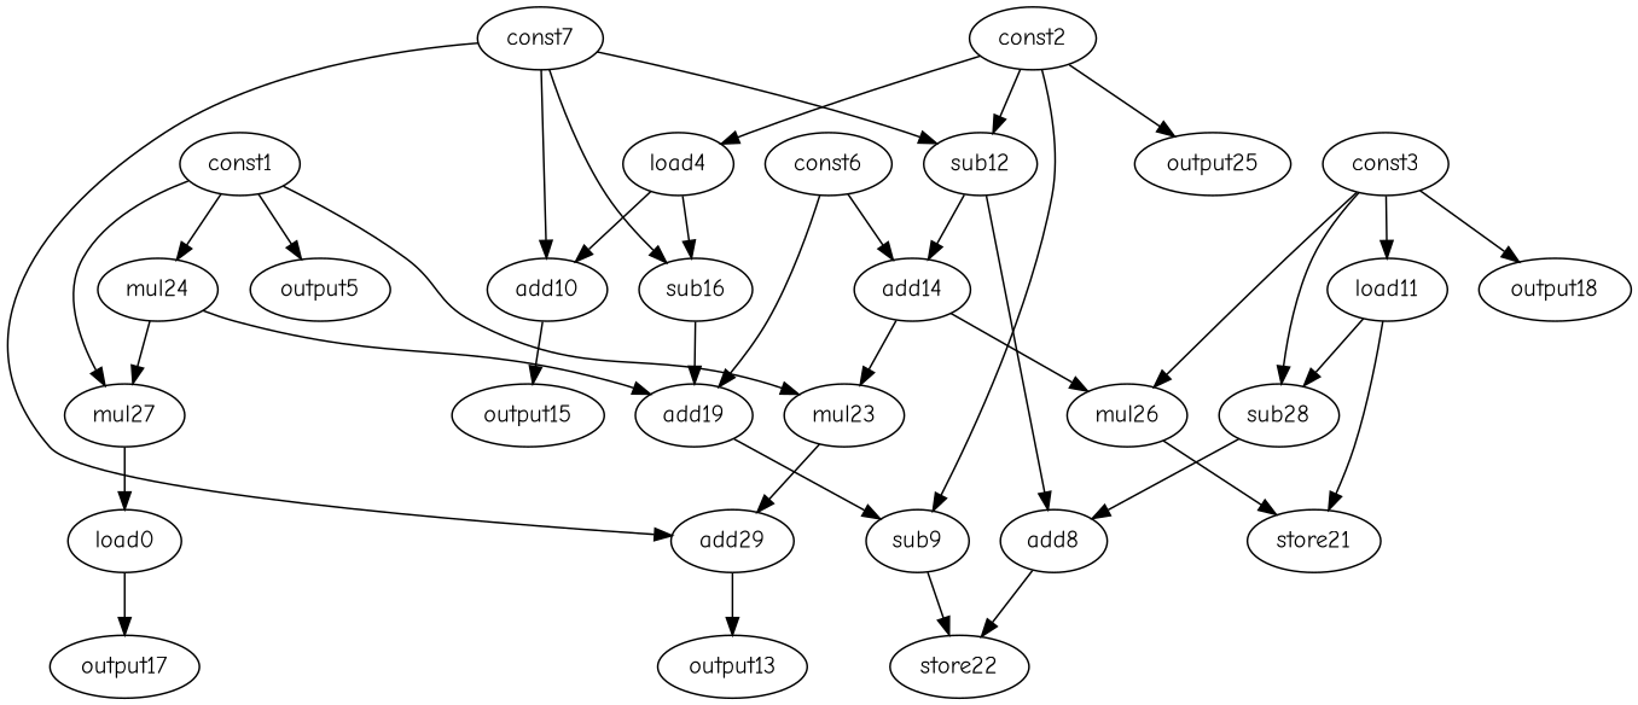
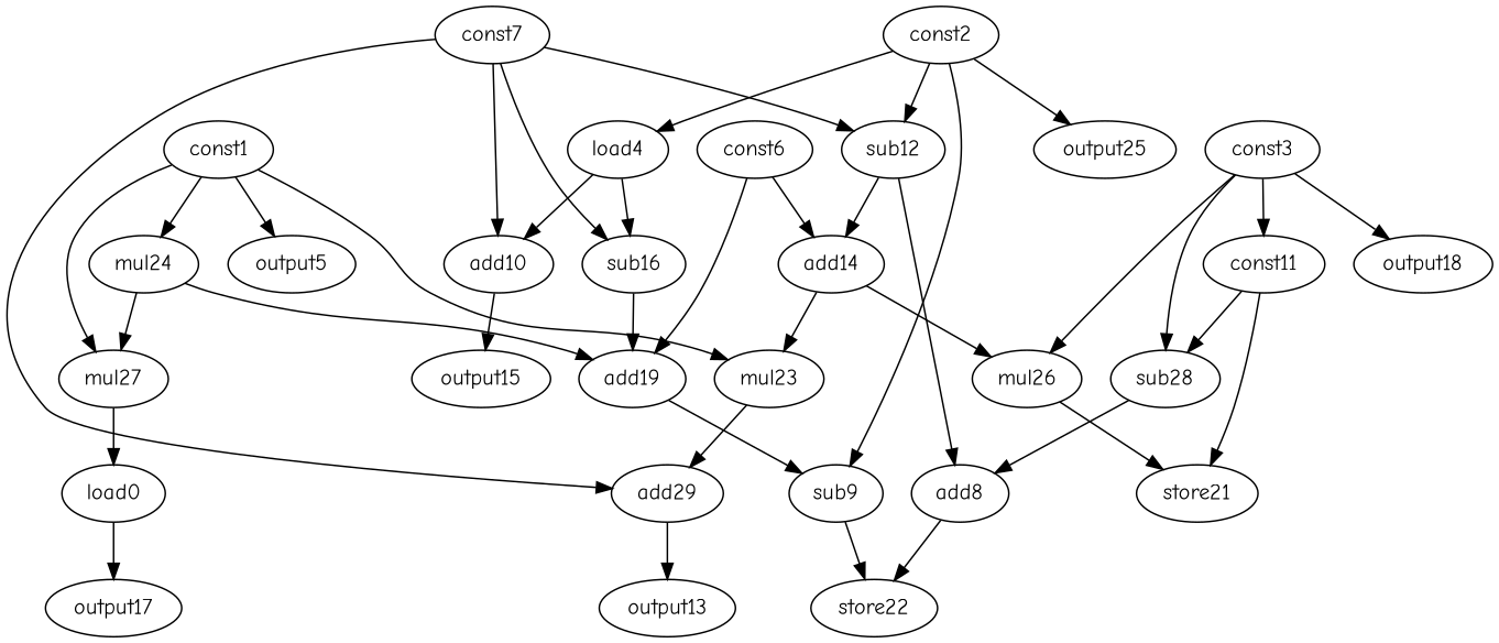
  digraph {
    fontname="Comic Neue"
    node [fontname="Comic Neue" opcode=output]
    edge [fontname="Comic Neue" operand=0]
    load0 [opcode=load]
    output17
    const1 [opcode=const]
    output5
    mul23 [opcode=mul]
    mul24 [opcode=mul]
    mul27 [opcode=mul]
    add29 [opcode=add]
    add19 [opcode=add]
    const2 [opcode=const]
    load4 [opcode=load]
    sub9 [opcode=sub]
    sub12 [opcode=sub]
    output25
    add10 [opcode=add]
    sub16 [opcode=sub]
    store22 [opcode=store]
    add14 [opcode=add]
    add8 [opcode=add]
    const3 [opcode=const]
-   load11 [opcode=load]
+   load11 [opcode=load label=const11]
    output18
    mul26 [opcode=mul]
    sub28 [opcode=sub]
    store21 [opcode=store]
    output15
    const6 [opcode=const]
    const7 [opcode=const]
    output13
    load0 -> output17
    const1 -> output5
    const1 -> mul23
    const1 -> mul24
    const1 -> mul27 [operand=1]
    mul23 -> add29 [operand=1]
    mul24 -> mul27
    mul24 -> add19 [operand=1]
    mul27 -> load0
    add29 -> output13
    add19 -> sub9 [operand=1]
    const2 -> load4
    const2 -> sub9
    const2 -> sub12
    const2 -> output25
    load4 -> add10
    load4 -> sub16
    sub9 -> store22 [operand=1]
    sub12 -> add14
    sub12 -> add8 [operand=1]
    add10 -> output15
    sub16 -> add19
    add14 -> mul23 [operand=1]
    add14 -> mul26 [operand=1]
    add8 -> store22
    const3 -> load11
    const3 -> output18
    const3 -> mul26
    const3 -> sub28
    load11 -> sub28 [operand=1]
    load11 -> store21 [operand=1]
    mul26 -> store21
    sub28 -> add8
    const6 -> add19 [operand=1]
    const6 -> add14 [operand=1]
    const7 -> add29
    const7 -> sub12 [operand=1]
    const7 -> add10 [operand=1]
    const7 -> sub16 [operand=1]
  }
